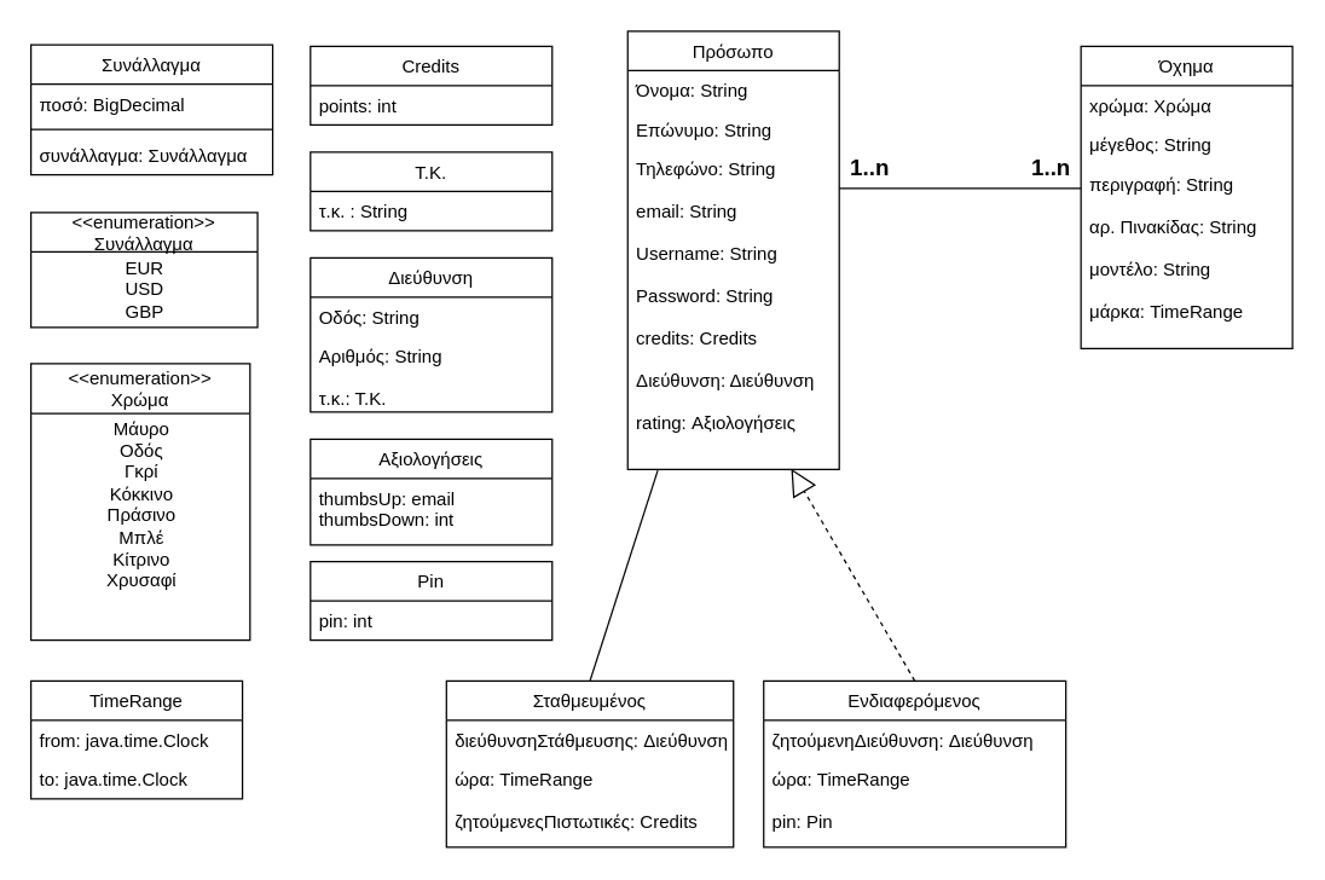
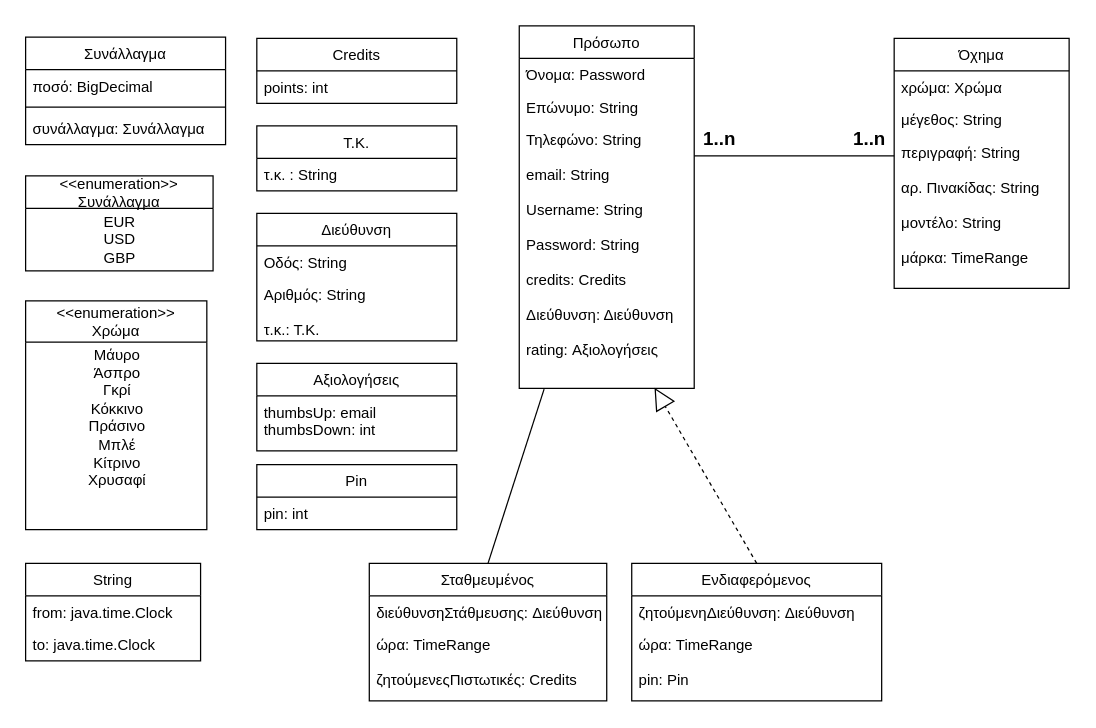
  <mxCell id="0" />
  <mxCell id="1" parent="0" />
  <mxCell id="2" value="Πρόσωπο" style="swimlane;fontStyle=0;childLayout=stackLayout;horizontal=1;startSize=26;fillColor=none;horizontalStack=0;resizeParent=1;resizeParentMax=0;resizeLast=0;collapsible=1;marginBottom=0;" parent="1" vertex="1"><mxGeometry x="415" y="20" width="140" height="290" as="geometry" /></mxCell>
- <mxCell id="3" value="Όνομα: String" style="text;strokeColor=none;fillColor=none;align=left;verticalAlign=top;spacingLeft=4;spacingRight=4;overflow=hidden;rotatable=0;points=[[0,0.5],[1,0.5]];portConstraint=eastwest;" parent="2" vertex="1"><mxGeometry y="26" width="140" height="26" as="geometry" /></mxCell>
+ <mxCell id="3" value="Όνομα: Password" style="text;strokeColor=none;fillColor=none;align=left;verticalAlign=top;spacingLeft=4;spacingRight=4;overflow=hidden;rotatable=0;points=[[0,0.5],[1,0.5]];portConstraint=eastwest;" parent="2" vertex="1"><mxGeometry y="26" width="140" height="26" as="geometry" /></mxCell>
  <mxCell id="4" value="Επώνυμο: String" style="text;strokeColor=none;fillColor=none;align=left;verticalAlign=top;spacingLeft=4;spacingRight=4;overflow=hidden;rotatable=0;points=[[0,0.5],[1,0.5]];portConstraint=eastwest;" parent="2" vertex="1"><mxGeometry y="52" width="140" height="26" as="geometry" /></mxCell>
  <mxCell id="5" value="Τηλεφώνο: String&#10;&#10;email: String&#10;&#10;Username: String&#10;&#10;Password: String&#10;&#10;credits: Credits&#10;&#10;Διεύθυνση: Διεύθυνση&#10;&#10;rating: Αξιολογήσεις&#10; &#10;" style="text;strokeColor=none;fillColor=none;align=left;verticalAlign=top;spacingLeft=4;spacingRight=4;overflow=hidden;rotatable=0;points=[[0,0.5],[1,0.5]];portConstraint=eastwest;" parent="2" vertex="1"><mxGeometry y="78" width="140" height="212" as="geometry" /></mxCell>
  <mxCell id="6" value="" style="line;strokeWidth=1;fillColor=none;align=left;verticalAlign=middle;spacingTop=-1;spacingLeft=3;spacingRight=3;rotatable=0;labelPosition=right;points=[];portConstraint=eastwest;" parent="1" vertex="1"><mxGeometry x="555" y="120" width="160" height="8" as="geometry" /></mxCell>
  <mxCell id="7" value="Όχημα" style="swimlane;fontStyle=0;childLayout=stackLayout;horizontal=1;startSize=26;fillColor=none;horizontalStack=0;resizeParent=1;resizeParentMax=0;resizeLast=0;collapsible=1;marginBottom=0;" parent="1" vertex="1"><mxGeometry x="715" y="30" width="140" height="200" as="geometry" /></mxCell>
  <mxCell id="8" value="xρώμα: Χρώμα" style="text;strokeColor=none;fillColor=none;align=left;verticalAlign=top;spacingLeft=4;spacingRight=4;overflow=hidden;rotatable=0;points=[[0,0.5],[1,0.5]];portConstraint=eastwest;" parent="7" vertex="1"><mxGeometry y="26" width="140" height="26" as="geometry" /></mxCell>
  <mxCell id="9" value="μέγεθος: String" style="text;strokeColor=none;fillColor=none;align=left;verticalAlign=top;spacingLeft=4;spacingRight=4;overflow=hidden;rotatable=0;points=[[0,0.5],[1,0.5]];portConstraint=eastwest;" parent="7" vertex="1"><mxGeometry y="52" width="140" height="26" as="geometry" /></mxCell>
  <mxCell id="10" value="περιγραφή: String&#10;&#10;αρ. Πινακίδας: String&#10;&#10;μοντέλο: String&#10;&#10;μάρκα: TimeRange&#10;" style="text;strokeColor=none;fillColor=none;align=left;verticalAlign=top;spacingLeft=4;spacingRight=4;overflow=hidden;rotatable=0;points=[[0,0.5],[1,0.5]];portConstraint=eastwest;" parent="7" vertex="1"><mxGeometry y="78" width="140" height="122" as="geometry" /></mxCell>
  <mxCell id="11" value="&lt;b&gt;&lt;font style=&quot;font-size: 15px&quot;&gt;1..n&lt;/font&gt;&lt;/b&gt;" style="text;html=1;align=center;verticalAlign=middle;resizable=0;points=[];autosize=1;" parent="1" vertex="1"><mxGeometry x="555" y="100" width="40" height="20" as="geometry" /></mxCell>
  <mxCell id="12" value="&lt;b&gt;&lt;font style=&quot;font-size: 15px&quot;&gt;1..n&lt;/font&gt;&lt;/b&gt;" style="text;html=1;align=center;verticalAlign=middle;resizable=0;points=[];autosize=1;" parent="1" vertex="1"><mxGeometry x="675" y="100" width="40" height="20" as="geometry" /></mxCell>
  <mxCell id="13" value="&lt;&lt;enumeration&gt;&gt;&#10;Συνάλλαγμα" style="swimlane;fontStyle=0;childLayout=stackLayout;horizontal=1;startSize=26;fillColor=none;horizontalStack=0;resizeParent=1;resizeParentMax=0;resizeLast=0;collapsible=1;marginBottom=0;" parent="1" vertex="1"><mxGeometry x="20" y="140" width="150" height="76" as="geometry" /></mxCell>
  <mxCell id="14" value="EUR&lt;br&gt;USD&lt;br&gt;GBP&lt;br&gt;" style="text;html=1;align=center;verticalAlign=middle;resizable=0;points=[];autosize=1;" parent="13" vertex="1"><mxGeometry y="26" width="150" height="50" as="geometry" /></mxCell>
  <mxCell id="15" value="&lt;&lt;enumeration&gt;&gt;&#10;Χρώμα" style="swimlane;fontStyle=0;childLayout=stackLayout;horizontal=1;startSize=33;fillColor=none;horizontalStack=0;resizeParent=1;resizeParentMax=0;resizeLast=0;collapsible=1;marginBottom=0;" parent="1" vertex="1"><mxGeometry x="20" y="240" width="145" height="183" as="geometry" /></mxCell>
- <mxCell id="16" value="Μάυρο&lt;br&gt;Οδός&lt;br&gt;Γκρί&lt;br&gt;Κόκκινο&lt;br&gt;Πράσινο&lt;br&gt;Μπλέ&lt;br&gt;Κίτρινο&lt;br&gt;Χρυσαφί&lt;br&gt;&lt;br&gt;&lt;br&gt;" style="text;html=1;align=center;verticalAlign=middle;resizable=0;points=[];autosize=1;" parent="15" vertex="1"><mxGeometry y="33" width="145" height="150" as="geometry" /></mxCell>
+ <mxCell id="16" value="Μάυρο&lt;br&gt;Άσπρο&lt;br&gt;Γκρί&lt;br&gt;Κόκκινο&lt;br&gt;Πράσινο&lt;br&gt;Μπλέ&lt;br&gt;Κίτρινο&lt;br&gt;Χρυσαφί&lt;br&gt;&lt;br&gt;&lt;br&gt;" style="text;html=1;align=center;verticalAlign=middle;resizable=0;points=[];autosize=1;" parent="15" vertex="1"><mxGeometry y="33" width="145" height="150" as="geometry" /></mxCell>
  <mxCell id="17" value="Συνάλλαγμα" style="swimlane;fontStyle=0;align=center;verticalAlign=top;childLayout=stackLayout;horizontal=1;startSize=26;horizontalStack=0;resizeParent=1;resizeParentMax=0;resizeLast=0;collapsible=1;marginBottom=0;" parent="1" vertex="1"><mxGeometry x="20" y="29" width="160" height="86" as="geometry" /></mxCell>
  <mxCell id="18" value="ποσό: BigDecimal" style="text;strokeColor=none;fillColor=none;align=left;verticalAlign=top;spacingLeft=4;spacingRight=4;overflow=hidden;rotatable=0;points=[[0,0.5],[1,0.5]];portConstraint=eastwest;" parent="17" vertex="1"><mxGeometry y="26" width="160" height="26" as="geometry" /></mxCell>
  <mxCell id="19" value="" style="line;strokeWidth=1;fillColor=none;align=left;verticalAlign=middle;spacingTop=-1;spacingLeft=3;spacingRight=3;rotatable=0;labelPosition=right;points=[];portConstraint=eastwest;" parent="17" vertex="1"><mxGeometry y="52" width="160" height="8" as="geometry" /></mxCell>
  <mxCell id="20" value="συνάλλαγμα: Συνάλλαγμα" style="text;strokeColor=none;fillColor=none;align=left;verticalAlign=top;spacingLeft=4;spacingRight=4;overflow=hidden;rotatable=0;points=[[0,0.5],[1,0.5]];portConstraint=eastwest;" parent="17" vertex="1"><mxGeometry y="60" width="160" height="26" as="geometry" /></mxCell>
  <mxCell id="21" value="Credits" style="swimlane;fontStyle=0;align=center;verticalAlign=top;childLayout=stackLayout;horizontal=1;startSize=26;horizontalStack=0;resizeParent=1;resizeParentMax=0;resizeLast=0;collapsible=1;marginBottom=0;" parent="1" vertex="1"><mxGeometry x="205" y="30" width="160" height="52" as="geometry" /></mxCell>
  <mxCell id="22" value="points: int" style="text;strokeColor=none;fillColor=none;align=left;verticalAlign=top;spacingLeft=4;spacingRight=4;overflow=hidden;rotatable=0;points=[[0,0.5],[1,0.5]];portConstraint=eastwest;" parent="21" vertex="1"><mxGeometry y="26" width="160" height="26" as="geometry" /></mxCell>
  <mxCell id="23" value="Τ.Κ." style="swimlane;fontStyle=0;childLayout=stackLayout;horizontal=1;startSize=26;fillColor=none;horizontalStack=0;resizeParent=1;resizeParentMax=0;resizeLast=0;collapsible=1;marginBottom=0;" parent="1" vertex="1"><mxGeometry x="205" y="100" width="160" height="52" as="geometry" /></mxCell>
  <mxCell id="24" value="τ.κ. : String" style="text;strokeColor=none;fillColor=none;align=left;verticalAlign=top;spacingLeft=4;spacingRight=4;overflow=hidden;rotatable=0;points=[[0,0.5],[1,0.5]];portConstraint=eastwest;" parent="23" vertex="1"><mxGeometry y="26" width="160" height="26" as="geometry" /></mxCell>
  <mxCell id="25" value="Διεύθυνση" style="swimlane;fontStyle=0;childLayout=stackLayout;horizontal=1;startSize=26;fillColor=none;horizontalStack=0;resizeParent=1;resizeParentMax=0;resizeLast=0;collapsible=1;marginBottom=0;" parent="1" vertex="1"><mxGeometry x="205" y="170" width="160" height="102" as="geometry" /></mxCell>
  <mxCell id="26" value="Οδός: String" style="text;strokeColor=none;fillColor=none;align=left;verticalAlign=top;spacingLeft=4;spacingRight=4;overflow=hidden;rotatable=0;points=[[0,0.5],[1,0.5]];portConstraint=eastwest;" parent="25" vertex="1"><mxGeometry y="26" width="160" height="26" as="geometry" /></mxCell>
  <mxCell id="27" value="Αριθμός: String&#10;&#10;τ.κ.: Τ.Κ." style="text;strokeColor=none;fillColor=none;align=left;verticalAlign=top;spacingLeft=4;spacingRight=4;overflow=hidden;rotatable=0;points=[[0,0.5],[1,0.5]];portConstraint=eastwest;" parent="25" vertex="1"><mxGeometry y="52" width="160" height="50" as="geometry" /></mxCell>
- <mxCell id="28" value="TimeRange" style="swimlane;fontStyle=0;childLayout=stackLayout;horizontal=1;startSize=26;fillColor=none;horizontalStack=0;resizeParent=1;resizeParentMax=0;resizeLast=0;collapsible=1;marginBottom=0;" vertex="1" parent="1"><mxGeometry x="20" y="450" width="140" height="78" as="geometry" /></mxCell>
+ <mxCell id="28" value="String" style="swimlane;fontStyle=0;childLayout=stackLayout;horizontal=1;startSize=26;fillColor=none;horizontalStack=0;resizeParent=1;resizeParentMax=0;resizeLast=0;collapsible=1;marginBottom=0;" vertex="1" parent="1"><mxGeometry x="20" y="450" width="140" height="78" as="geometry" /></mxCell>
  <mxCell id="29" value="from: java.time.Clock" style="text;strokeColor=none;fillColor=none;align=left;verticalAlign=top;spacingLeft=4;spacingRight=4;overflow=hidden;rotatable=0;points=[[0,0.5],[1,0.5]];portConstraint=eastwest;" vertex="1" parent="28"><mxGeometry y="26" width="140" height="26" as="geometry" /></mxCell>
  <mxCell id="30" value="to: java.time.Clock" style="text;strokeColor=none;fillColor=none;align=left;verticalAlign=top;spacingLeft=4;spacingRight=4;overflow=hidden;rotatable=0;points=[[0,0.5],[1,0.5]];portConstraint=eastwest;" vertex="1" parent="28"><mxGeometry y="52" width="140" height="26" as="geometry" /></mxCell>
  <mxCell id="31" value="Αξιολογήσεις" style="swimlane;fontStyle=0;childLayout=stackLayout;horizontal=1;startSize=26;fillColor=none;horizontalStack=0;resizeParent=1;resizeParentMax=0;resizeLast=0;collapsible=1;marginBottom=0;" vertex="1" parent="1"><mxGeometry x="205" y="290" width="160" height="70" as="geometry" /></mxCell>
  <mxCell id="32" value="thumbsUp: email&#10;thumbsDown: int" style="text;strokeColor=none;fillColor=none;align=left;verticalAlign=top;spacingLeft=4;spacingRight=4;overflow=hidden;rotatable=0;points=[[0,0.5],[1,0.5]];portConstraint=eastwest;" vertex="1" parent="31"><mxGeometry y="26" width="160" height="44" as="geometry" /></mxCell>
  <mxCell id="33" value="Pin" style="swimlane;fontStyle=0;childLayout=stackLayout;horizontal=1;startSize=26;fillColor=none;horizontalStack=0;resizeParent=1;resizeParentMax=0;resizeLast=0;collapsible=1;marginBottom=0;" vertex="1" parent="1"><mxGeometry x="205" y="371" width="160" height="52" as="geometry" /></mxCell>
  <mxCell id="34" value="pin: int" style="text;strokeColor=none;fillColor=none;align=left;verticalAlign=top;spacingLeft=4;spacingRight=4;overflow=hidden;rotatable=0;points=[[0,0.5],[1,0.5]];portConstraint=eastwest;" vertex="1" parent="33"><mxGeometry y="26" width="160" height="26" as="geometry" /></mxCell>
  <mxCell id="35" value="Σταθμευμένος" style="swimlane;fontStyle=0;childLayout=stackLayout;horizontal=1;startSize=26;fillColor=none;horizontalStack=0;resizeParent=1;resizeParentMax=0;resizeLast=0;collapsible=1;marginBottom=0;" vertex="1" parent="1"><mxGeometry x="295" y="450" width="190" height="110" as="geometry" /></mxCell>
  <mxCell id="36" value="διεύθυνσηΣτάθμευσης: Διεύθυνση&#10; " style="text;strokeColor=none;fillColor=none;align=left;verticalAlign=top;spacingLeft=4;spacingRight=4;overflow=hidden;rotatable=0;points=[[0,0.5],[1,0.5]];portConstraint=eastwest;" vertex="1" parent="35"><mxGeometry y="26" width="190" height="26" as="geometry" /></mxCell>
  <mxCell id="37" value="ώρα: TimeRange&#10;&#10;ζητούμενεςΠιστωτικές: Credits&#10;  " style="text;strokeColor=none;fillColor=none;align=left;verticalAlign=top;spacingLeft=4;spacingRight=4;overflow=hidden;rotatable=0;points=[[0,0.5],[1,0.5]];portConstraint=eastwest;" vertex="1" parent="35"><mxGeometry y="52" width="190" height="58" as="geometry" /></mxCell>
  <mxCell id="38" value="" style="endArrow=none;html=1;exitX=0.5;exitY=0;exitDx=0;exitDy=0;endFill=0;endSize=15;entryX=0.142;entryY=1.003;entryDx=0;entryDy=0;entryPerimeter=0;" edge="1" parent="1" source="35" target="5"><mxGeometry width="50" height="50" relative="1" as="geometry"><mxPoint x="415" y="430" as="sourcePoint" /><mxPoint x="435" y="340" as="targetPoint" /></mxGeometry></mxCell>
  <mxCell id="39" value="" style="endArrow=block;html=1;exitX=0.5;exitY=0;exitDx=0;exitDy=0;endFill=0;endSize=15;entryX=0.773;entryY=0.998;entryDx=0;entryDy=0;entryPerimeter=0;dashed=1;" edge="1" parent="1" source="40" target="5"><mxGeometry width="50" height="50" relative="1" as="geometry"><mxPoint x="612.56" y="439.36" as="sourcePoint" /><mxPoint x="657.44" y="299.996" as="targetPoint" /></mxGeometry></mxCell>
  <mxCell id="40" value="Ενδιαφερόμενος" style="swimlane;fontStyle=0;childLayout=stackLayout;horizontal=1;startSize=26;fillColor=none;horizontalStack=0;resizeParent=1;resizeParentMax=0;resizeLast=0;collapsible=1;marginBottom=0;" vertex="1" parent="1"><mxGeometry x="505" y="450" width="200" height="110" as="geometry" /></mxCell>
  <mxCell id="41" value="ζητούμενηΔιεύθυνση: Διεύθυνση&#10; " style="text;strokeColor=none;fillColor=none;align=left;verticalAlign=top;spacingLeft=4;spacingRight=4;overflow=hidden;rotatable=0;points=[[0,0.5],[1,0.5]];portConstraint=eastwest;" vertex="1" parent="40"><mxGeometry y="26" width="200" height="26" as="geometry" /></mxCell>
  <mxCell id="42" value="ώρα: TimeRange&#10;&#10;pin: Pin&#10;  " style="text;strokeColor=none;fillColor=none;align=left;verticalAlign=top;spacingLeft=4;spacingRight=4;overflow=hidden;rotatable=0;points=[[0,0.5],[1,0.5]];portConstraint=eastwest;" vertex="1" parent="40"><mxGeometry y="52" width="200" height="58" as="geometry" /></mxCell>
